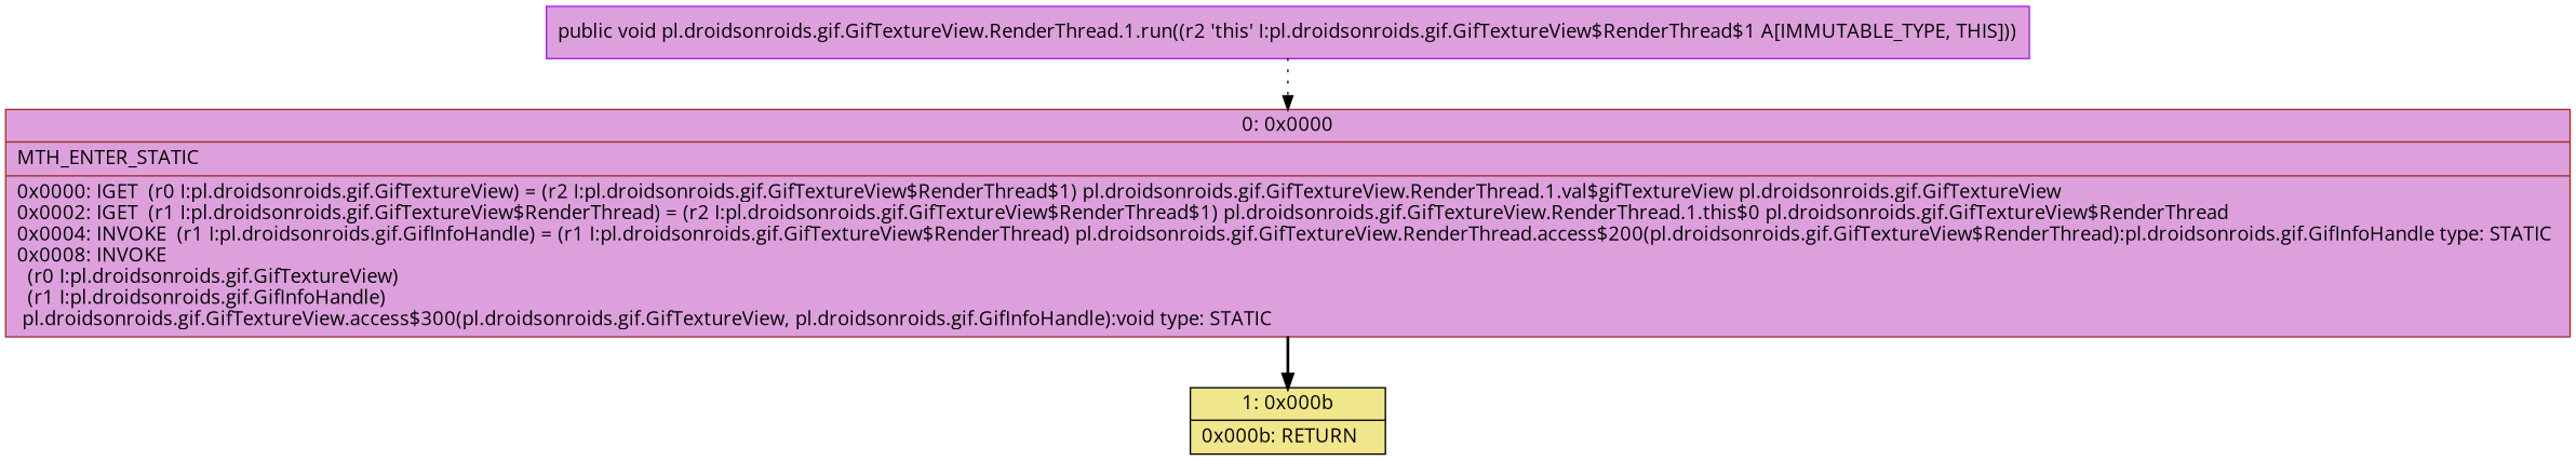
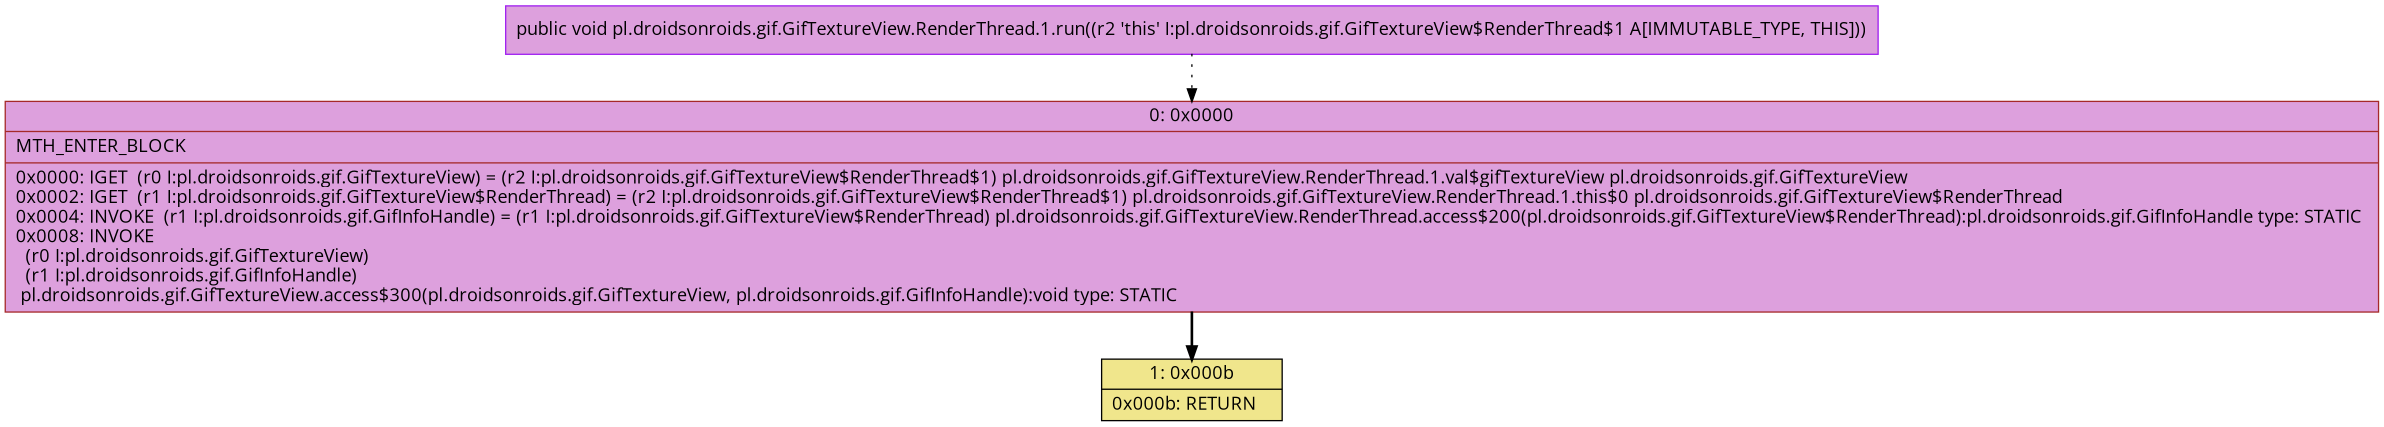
  digraph {
    fontname="Open Sans"
    node [shape=record style=filled fillcolor=plum fontname="Open Sans"]
    edge [fontname="Open Sans"]
-   n1 [label="{0\:\ 0x0000|MTH_ENTER_STATIC\l|0x0000: IGET  (r0 I:pl.droidsonroids.gif.GifTextureView) = (r2 I:pl.droidsonroids.gif.GifTextureView$RenderThread$1) pl.droidsonroids.gif.GifTextureView.RenderThread.1.val$gifTextureView pl.droidsonroids.gif.GifTextureView \l0x0002: IGET  (r1 I:pl.droidsonroids.gif.GifTextureView$RenderThread) = (r2 I:pl.droidsonroids.gif.GifTextureView$RenderThread$1) pl.droidsonroids.gif.GifTextureView.RenderThread.1.this$0 pl.droidsonroids.gif.GifTextureView$RenderThread \l0x0004: INVOKE  (r1 I:pl.droidsonroids.gif.GifInfoHandle) = (r1 I:pl.droidsonroids.gif.GifTextureView$RenderThread) pl.droidsonroids.gif.GifTextureView.RenderThread.access$200(pl.droidsonroids.gif.GifTextureView$RenderThread):pl.droidsonroids.gif.GifInfoHandle type: STATIC \l0x0008: INVOKE  \l  (r0 I:pl.droidsonroids.gif.GifTextureView)\l  (r1 I:pl.droidsonroids.gif.GifInfoHandle)\l pl.droidsonroids.gif.GifTextureView.access$300(pl.droidsonroids.gif.GifTextureView, pl.droidsonroids.gif.GifInfoHandle):void type: STATIC \l}" color=brown]
+   n1 [label="{0\:\ 0x0000|MTH_ENTER_BLOCK\l|0x0000: IGET  (r0 I:pl.droidsonroids.gif.GifTextureView) = (r2 I:pl.droidsonroids.gif.GifTextureView$RenderThread$1) pl.droidsonroids.gif.GifTextureView.RenderThread.1.val$gifTextureView pl.droidsonroids.gif.GifTextureView \l0x0002: IGET  (r1 I:pl.droidsonroids.gif.GifTextureView$RenderThread) = (r2 I:pl.droidsonroids.gif.GifTextureView$RenderThread$1) pl.droidsonroids.gif.GifTextureView.RenderThread.1.this$0 pl.droidsonroids.gif.GifTextureView$RenderThread \l0x0004: INVOKE  (r1 I:pl.droidsonroids.gif.GifInfoHandle) = (r1 I:pl.droidsonroids.gif.GifTextureView$RenderThread) pl.droidsonroids.gif.GifTextureView.RenderThread.access$200(pl.droidsonroids.gif.GifTextureView$RenderThread):pl.droidsonroids.gif.GifInfoHandle type: STATIC \l0x0008: INVOKE  \l  (r0 I:pl.droidsonroids.gif.GifTextureView)\l  (r1 I:pl.droidsonroids.gif.GifInfoHandle)\l pl.droidsonroids.gif.GifTextureView.access$300(pl.droidsonroids.gif.GifTextureView, pl.droidsonroids.gif.GifInfoHandle):void type: STATIC \l}" color=brown]
    n2 [label="{1\:\ 0x000b|0x000b: RETURN   \l}" fillcolor=khaki color=black]
    n3 [label="{public void pl.droidsonroids.gif.GifTextureView.RenderThread.1.run((r2 'this' I:pl.droidsonroids.gif.GifTextureView$RenderThread$1 A[IMMUTABLE_TYPE, THIS])) }" color=purple]
    n1 -> n2 [style=bold]
    n3 -> n1 [style=dotted]
  }
